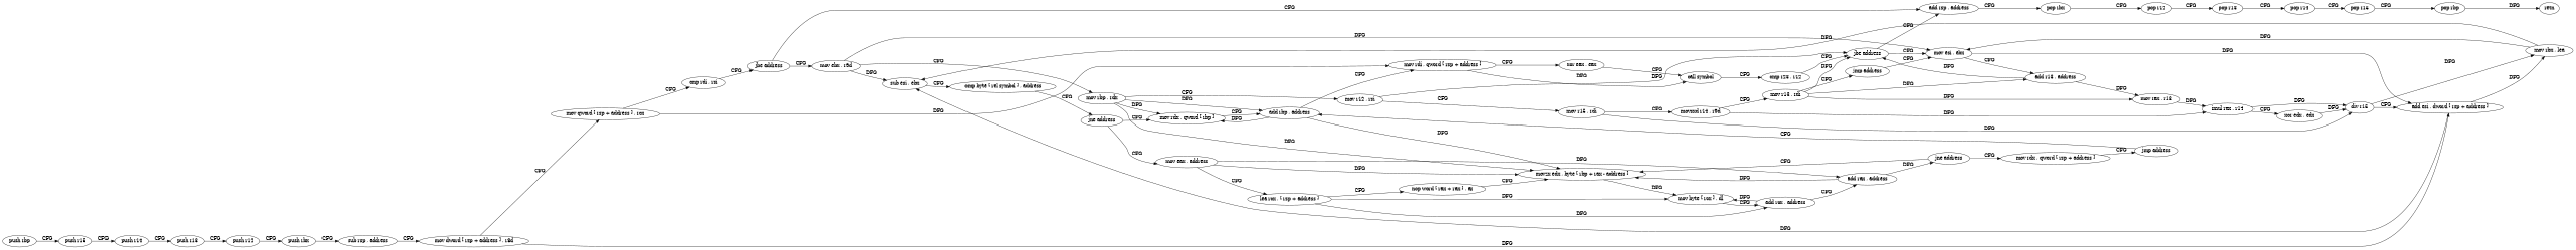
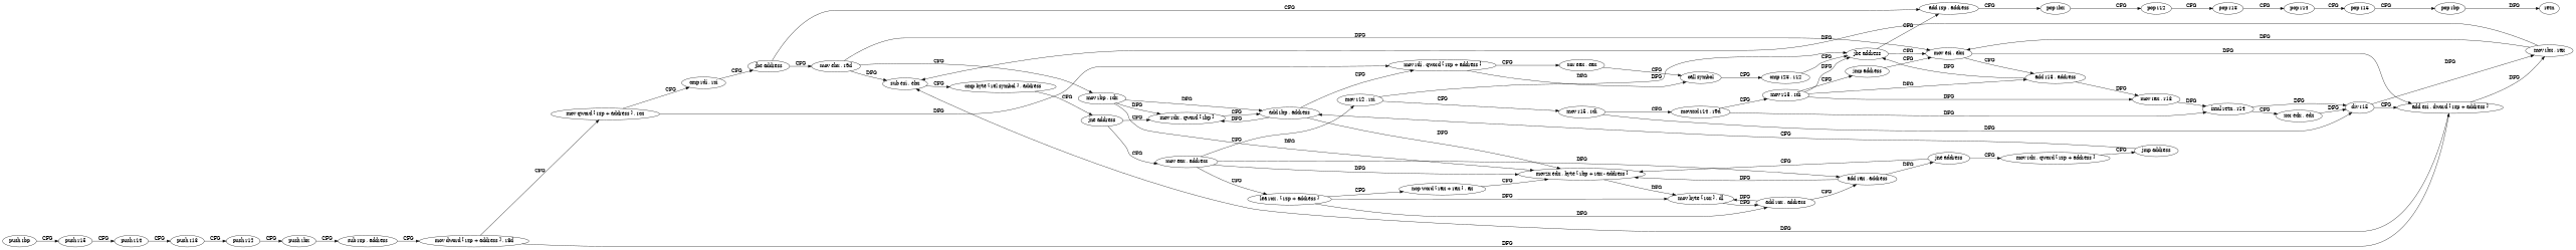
  digraph {
    rankdir=LR
    n1 [label="push rbp"]
    n2 [label="push r15"]
    n3 [label="push r14"]
    n4 [label="push r13"]
    n5 [label="push r12"]
    n6 [label="push rbx"]
    n7 [label="sub rsp , address"]
    n8 [label="mov dword [ rsp + address ] , r8d"]
    n9 [label="mov qword [ rsp + address ] , rcx"]
    n10 [label="add esi , dword [ rsp + address ]"]
    n11 [label="cmp rdi , rsi"]
    n12 [label="mov rdi , qword [ rsp + address ]"]
    n13 [label="sub esi , ebx"]
-   n14 [label="mov rbx , lea"]
+   n14 [label="mov rbx , rax"]
    n15 [label="jbe address"]
    n16 [label="xor eax , eax"]
    n17 [label="call symbol"]
    n18 [label="add rsp , address"]
    n19 [label="mov ebx , r9d"]
    n20 [label="pop rbx"]
    n21 [label="mov rbp , rdx"]
    n22 [label="mov esi , ebx"]
    n23 [label="pop r12"]
    n24 [label="mov r12 , rsi"]
    n25 [label="mov rdx , qword [ rbp ]"]
    n26 [label="add rbp , address"]
    n27 [label="movzx edx , byte [ rbp + rax - address ]"]
    n28 [label="add r13 , address"]
    n29 [label="cmp byte [ rel symbol ] , address"]
    n30 [label="pop r13"]
    n31 [label="pop r14"]
    n32 [label="pop r15"]
    n33 [label="pop rbp"]
    n34 [label=retn]
    n35 [label="mov r15 , rdi"]
    n36 [label="jbe address"]
    n37 [label="mov byte [ rcx ] , dl"]
    n38 [label="movsxd r14 , r9d"]
    n39 [label="div r15"]
    n40 [label="mov r13 , rdi"]
-   n41 [label="imul rax , r14"]
+   n41 [label="imul retn , r14"]
    n42 [label="jmp address"]
    n43 [label="mov rax , r13"]
    n44 [label="xor edx , edx"]
    n45 [label="jne address"]
    n46 [label="mov eax , address"]
    n47 [label="lea rcx , [ rsp + address ]"]
    n48 [label="add rax , address"]
    n49 [label="nop word [ rax + rax ] , ax"]
    n50 [label="add rcx , address"]
    n51 [label="jne address"]
    n52 [label="mov rdx , qword [ rsp + address ]"]
    n53 [label="jmp address"]
    n54 [label="cmp r23 , r12"]
    n1 -> n2 [label=CFG]
    n2 -> n3 [label=CFG]
    n3 -> n4 [label=CFG]
    n4 -> n5 [label=CFG]
    n5 -> n6 [label=CFG]
    n6 -> n7 [label=CFG]
    n7 -> n8 [label=CFG]
    n8 -> n9 [label=CFG]
    n8 -> n10 [label=DFG]
    n9 -> n11 [label=CFG]
    n9 -> n12 [label=DFG]
    n10 -> n13 [label=DFG]
    n10 -> n14 [label=DFG]
    n11 -> n15 [label=CFG]
    n12 -> n16 [label=CFG]
    n12 -> n17 [label=DFG]
    n13 -> n29 [label=CFG]
    n14 -> n13 [label=DFG]
    n14 -> n22 [label=DFG]
    n15 -> n18 [label=CFG]
    n15 -> n19 [label=CFG]
    n16 -> n17 [label=CFG]
    n17 -> n54 [label=CFG]
    n18 -> n20 [label=CFG]
    n19 -> n13 [label=DFG]
    n19 -> n21 [label=CFG]
    n19 -> n22 [label=DFG]
    n20 -> n23 [label=CFG]
-   n21 -> n24 [label=CFG]
+   n46 -> n24 [label=CFG]
    n21 -> n25 [label=DFG]
    n21 -> n26 [label=DFG]
    n21 -> n27 [label=DFG]
    n22 -> n10 [label=DFG]
    n22 -> n28 [label=CFG]
    n23 -> n30 [label=CFG]
    n24 -> n35 [label=CFG]
    n24 -> n36 [label=DFG]
    n25 -> n26 [label=CFG]
    n26 -> n12 [label=CFG]
    n26 -> n25 [label=DFG]
    n26 -> n27 [label=DFG]
    n27 -> n37 [label=DFG]
    n28 -> n36 [label=DFG]
    n28 -> n43 [label=DFG]
    n29 -> n45 [label=CFG]
    n30 -> n31 [label=CFG]
    n31 -> n32 [label=CFG]
    n32 -> n33 [label=CFG]
    n33 -> n34 [label=DFG]
    n35 -> n38 [label=CFG]
    n35 -> n39 [label=DFG]
    n36 -> n18 [label=CFG]
    n36 -> n22 [label=CFG]
    n37 -> n50 [label=CFG]
    n38 -> n40 [label=CFG]
    n38 -> n41 [label=DFG]
    n39 -> n10 [label=CFG]
    n39 -> n14 [label=DFG]
    n40 -> n28 [label=DFG]
    n40 -> n36 [label=DFG]
    n40 -> n42 [label=CFG]
    n40 -> n43 [label=DFG]
    n41 -> n39 [label=DFG]
    n41 -> n44 [label=CFG]
    n42 -> n22 [label=CFG]
    n43 -> n41 [label=DFG]
    n44 -> n39 [label=DFG]
    n45 -> n25 [label=CFG]
    n45 -> n46 [label=CFG]
    n46 -> n27 [label=DFG]
    n46 -> n47 [label=CFG]
    n46 -> n48 [label=DFG]
    n47 -> n37 [label=DFG]
    n47 -> n49 [label=CFG]
    n47 -> n50 [label=DFG]
    n48 -> n27 [label=DFG]
    n48 -> n51 [label=DFG]
    n49 -> n27 [label=CFG]
    n50 -> n37 [label=DFG]
    n50 -> n48 [label=CFG]
    n51 -> n27 [label=CFG]
    n51 -> n52 [label=CFG]
    n52 -> n53 [label=CFG]
    n53 -> n26 [label=CFG]
    n54 -> n36 [label=CFG]
  }
